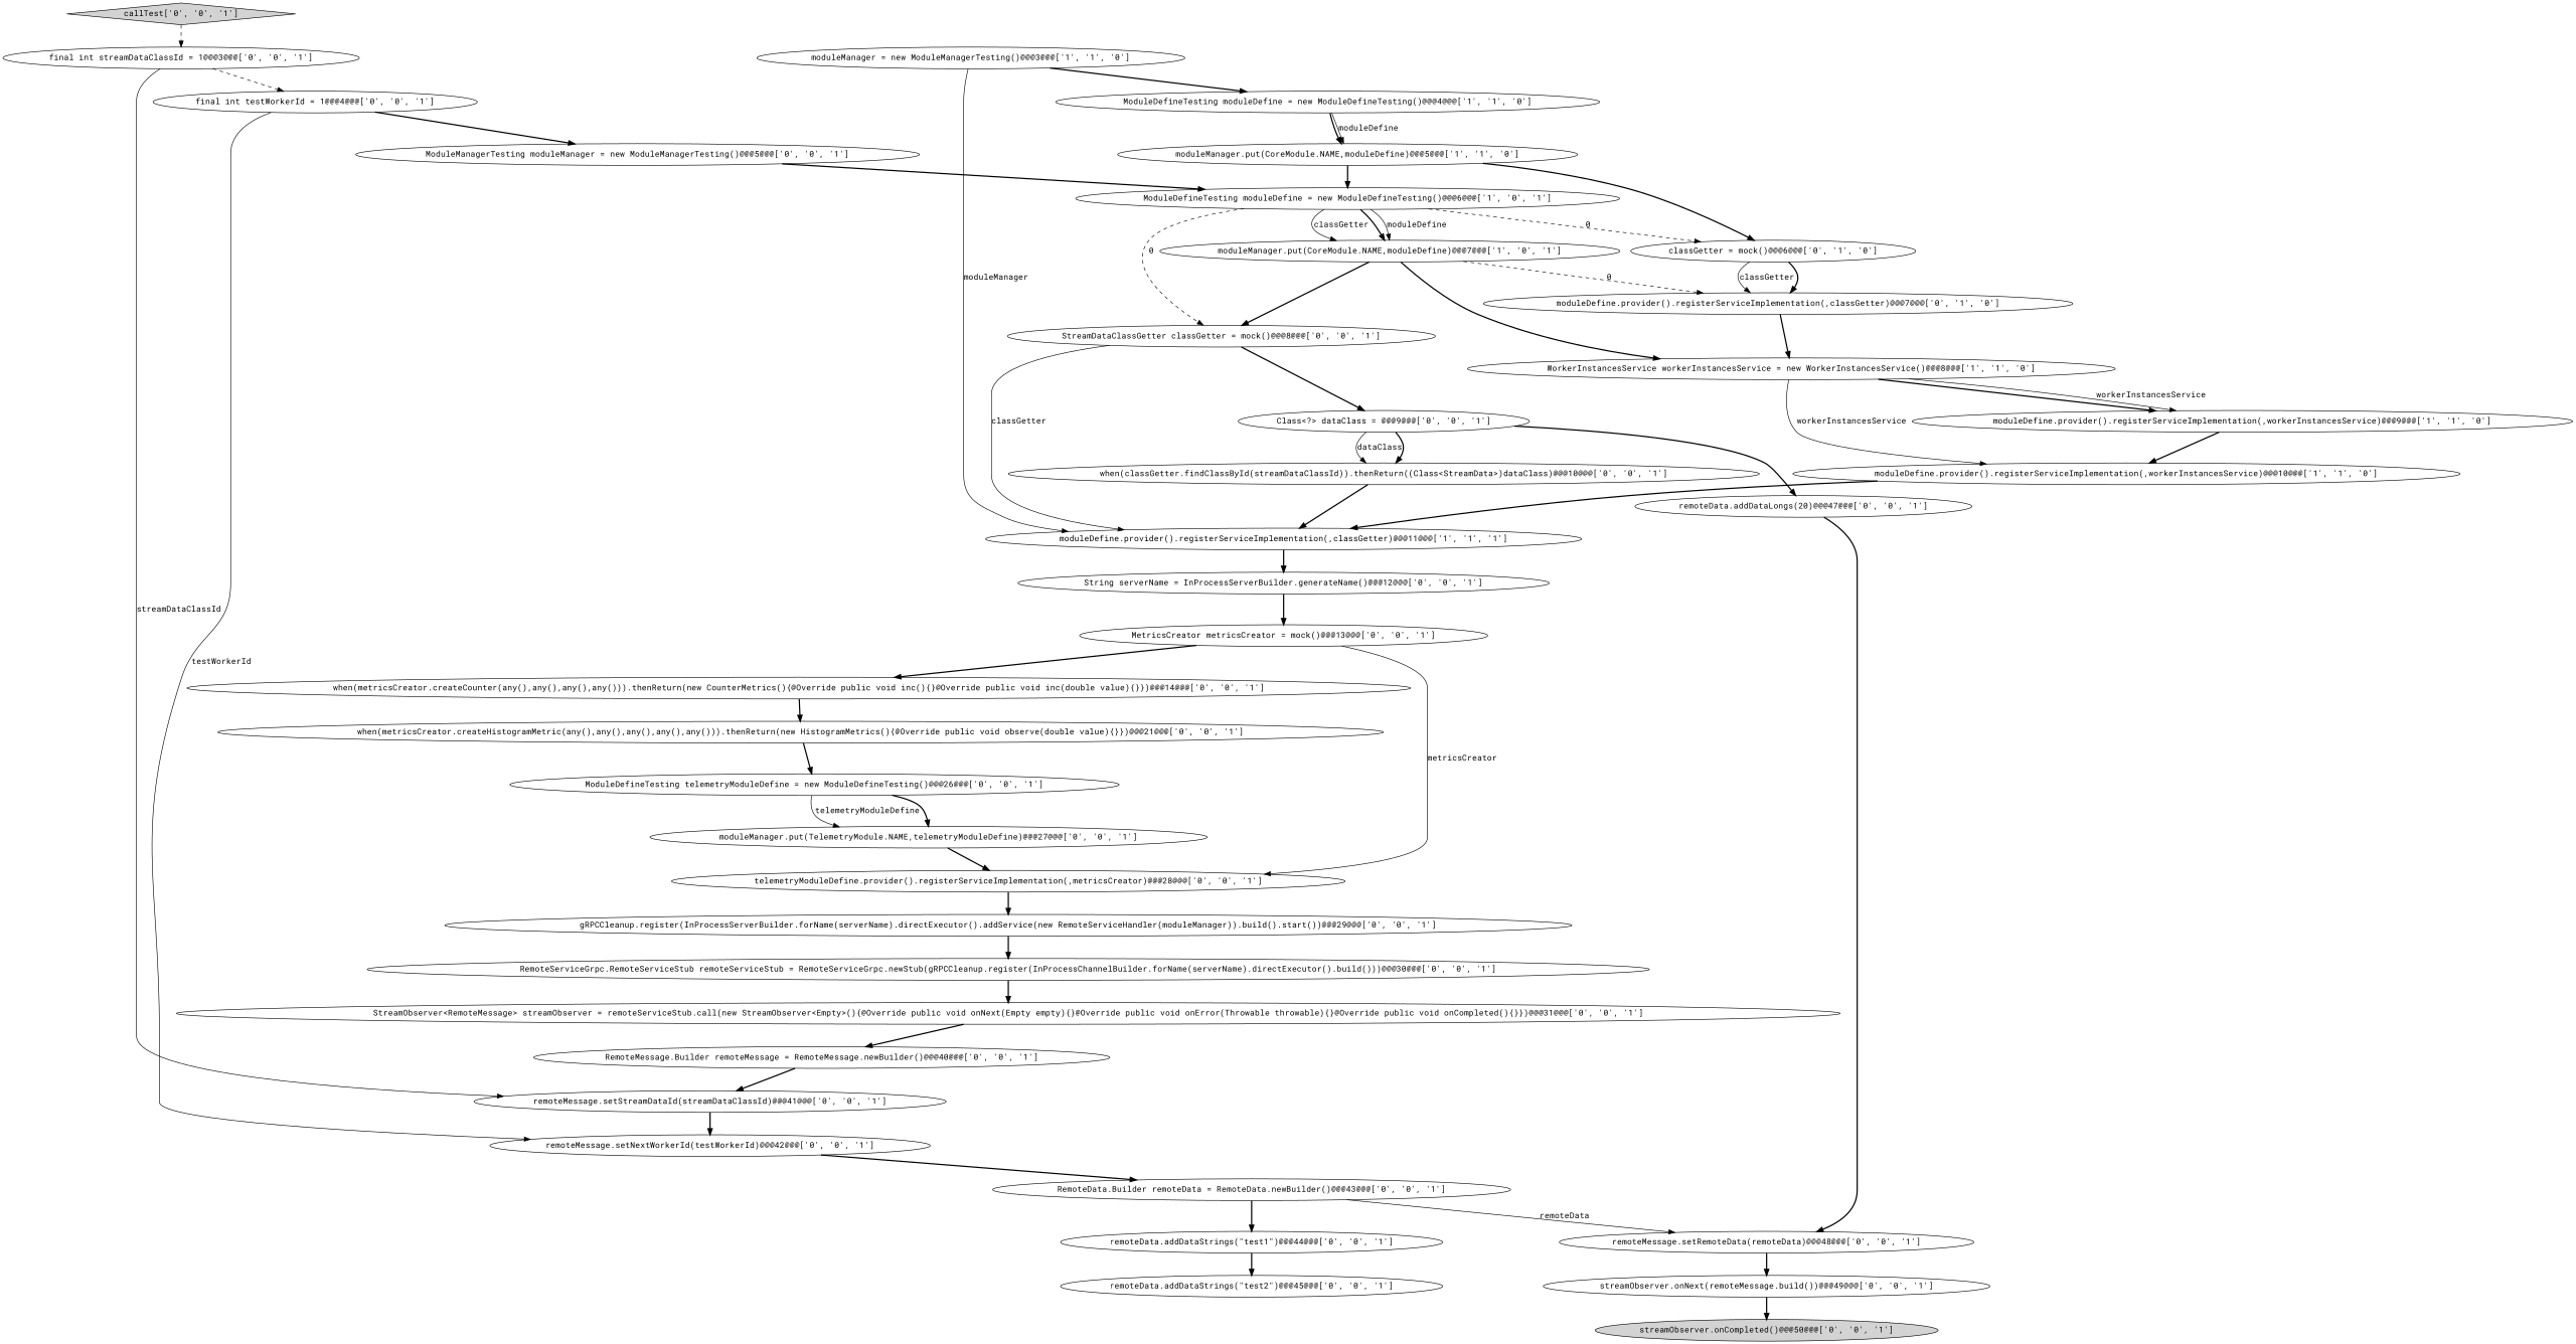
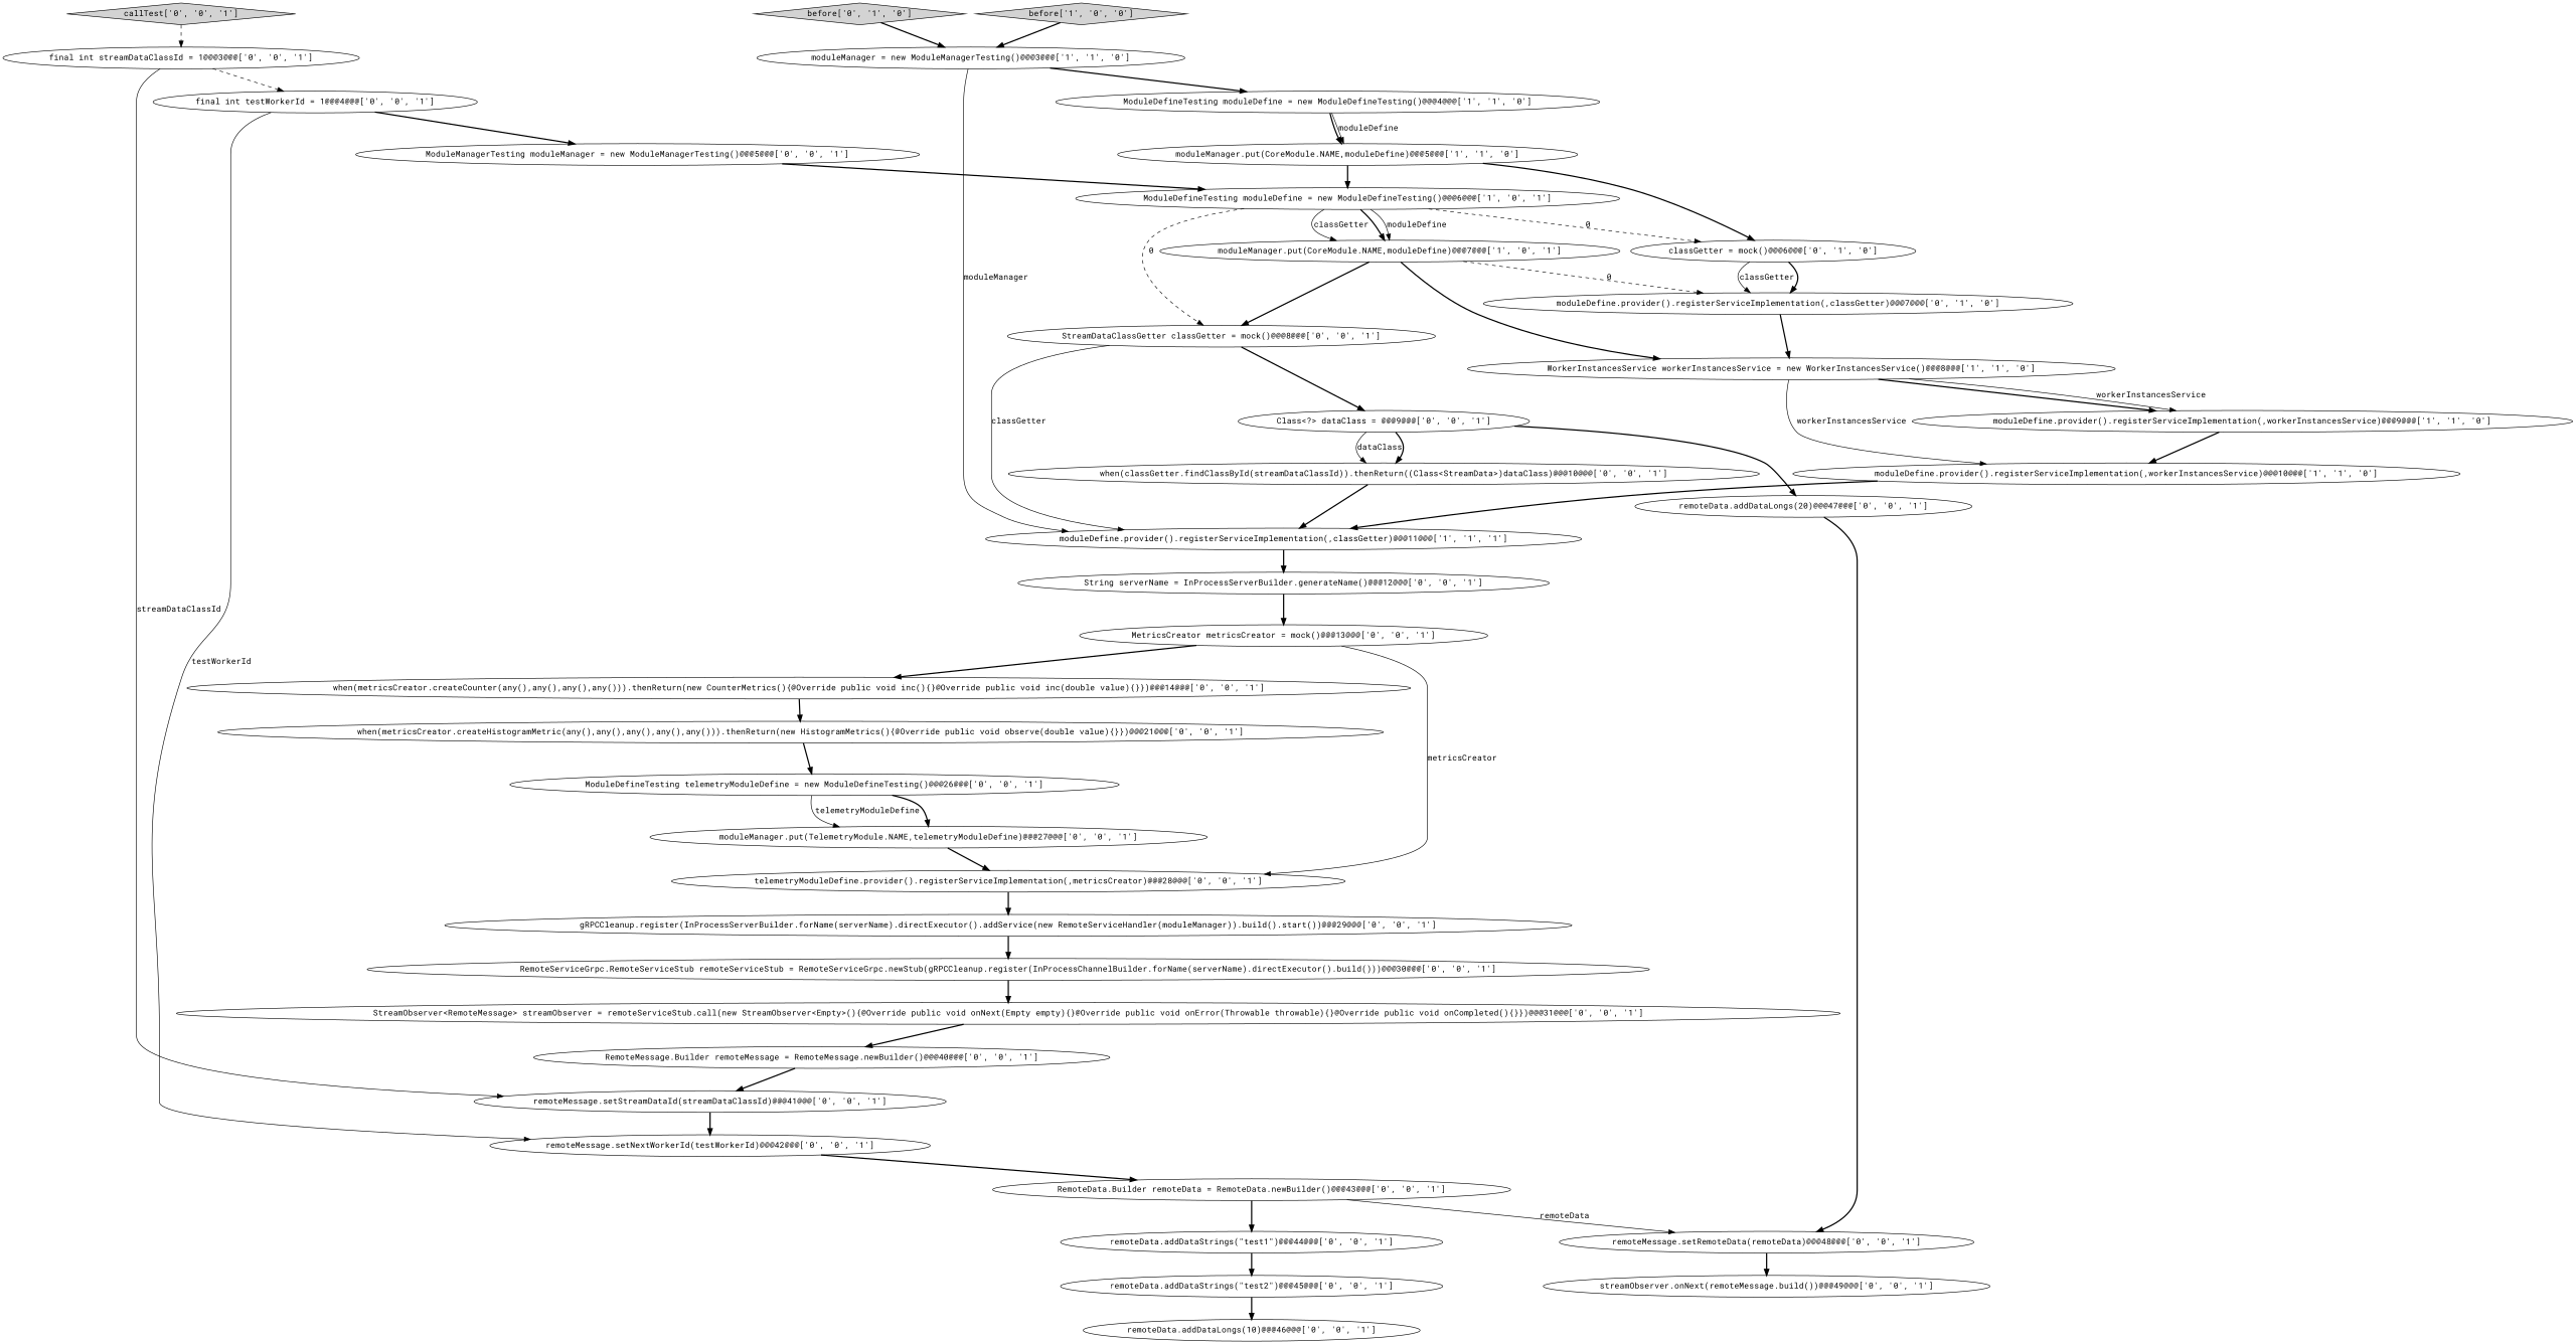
  digraph {
    fontname="Roboto Mono"
    node [fillcolor=white fontname="Roboto Mono" shape=ellipse style=filled]
    edge [fontname="Roboto Mono" style=bold]
    n1 [label="when(metricsCreator.createHistogramMetric(any(),any(),any(),any(),any())).thenReturn(new HistogramMetrics(){@Override public void observe(double value){}})@@@21@@@['0', '0', '1']"]
    n2 [label="ModuleDefineTesting telemetryModuleDefine = new ModuleDefineTesting()@@@26@@@['0', '0', '1']"]
    n3 [label="moduleManager.put(TelemetryModule.NAME,telemetryModuleDefine)@@@27@@@['0', '0', '1']"]
    n4 [label="moduleManager.put(CoreModule.NAME,moduleDefine)@@@7@@@['1', '0', '1']"]
    n5 [label="StreamDataClassGetter classGetter = mock()@@@8@@@['0', '0', '1']"]
    n6 [label="WorkerInstancesService workerInstancesService = new WorkerInstancesService()@@@8@@@['1', '1', '0']"]
    n7 [label="moduleDefine.provider().registerServiceImplementation(,classGetter)@@@7@@@['0', '1', '0']"]
    n8 [label="moduleDefine.provider().registerServiceImplementation(,classGetter)@@@11@@@['1', '1', '1']"]
    n9 [label="Class<?> dataClass = @@@9@@@['0', '0', '1']"]
    n10 [label="moduleDefine.provider().registerServiceImplementation(,workerInstancesService)@@@9@@@['1', '1', '0']"]
    n11 [label="moduleDefine.provider().registerServiceImplementation(,workerInstancesService)@@@10@@@['1', '1', '0']"]
    n12 [label="remoteMessage.setNextWorkerId(testWorkerId)@@@42@@@['0', '0', '1']"]
    n13 [label="RemoteData.Builder remoteData = RemoteData.newBuilder()@@@43@@@['0', '0', '1']"]
    n14 [label="remoteData.addDataStrings(\"test1\")@@@44@@@['0', '0', '1']"]
    n15 [label="remoteMessage.setRemoteData(remoteData)@@@48@@@['0', '0', '1']"]
    n16 [label="ModuleDefineTesting moduleDefine = new ModuleDefineTesting()@@@6@@@['1', '0', '1']"]
    n17 [label="classGetter = mock()@@@6@@@['0', '1', '0']"]
-   n18 [fillcolor=lightgray label="streamObserver.onCompleted()@@@50@@@['0', '0', '1']"]
    n19 [label="telemetryModuleDefine.provider().registerServiceImplementation(,metricsCreator)@@@28@@@['0', '0', '1']"]
    n20 [label="gRPCCleanup.register(InProcessServerBuilder.forName(serverName).directExecutor().addService(new RemoteServiceHandler(moduleManager)).build().start())@@@29@@@['0', '0', '1']"]
    n21 [label="String serverName = InProcessServerBuilder.generateName()@@@12@@@['0', '0', '1']"]
    n22 [label="MetricsCreator metricsCreator = mock()@@@13@@@['0', '0', '1']"]
    n23 [label="when(classGetter.findClassById(streamDataClassId)).thenReturn((Class<StreamData>)dataClass)@@@10@@@['0', '0', '1']"]
    n24 [label="remoteData.addDataLongs(20)@@@47@@@['0', '0', '1']"]
    n25 [label="when(metricsCreator.createCounter(any(),any(),any(),any())).thenReturn(new CounterMetrics(){@Override public void inc(){}@Override public void inc(double value){}})@@@14@@@['0', '0', '1']"]
    n26 [fillcolor=lightgray label="callTest['0', '0', '1']" shape=diamond]
    n27 [label="final int streamDataClassId = 1@@@3@@@['0', '0', '1']"]
    n28 [label="final int testWorkerId = 1@@@4@@@['0', '0', '1']"]
    n29 [label="remoteMessage.setStreamDataId(streamDataClassId)@@@41@@@['0', '0', '1']"]
    n30 [label="remoteData.addDataStrings(\"test2\")@@@45@@@['0', '0', '1']"]
    n31 [label="streamObserver.onNext(remoteMessage.build())@@@49@@@['0', '0', '1']"]
    n32 [label="ModuleManagerTesting moduleManager = new ModuleManagerTesting()@@@5@@@['0', '0', '1']"]
    n33 [label="RemoteServiceGrpc.RemoteServiceStub remoteServiceStub = RemoteServiceGrpc.newStub(gRPCCleanup.register(InProcessChannelBuilder.forName(serverName).directExecutor().build()))@@@30@@@['0', '0', '1']"]
    n34 [label="StreamObserver<RemoteMessage> streamObserver = remoteServiceStub.call(new StreamObserver<Empty>(){@Override public void onNext(Empty empty){}@Override public void onError(Throwable throwable){}@Override public void onCompleted(){}})@@@31@@@['0', '0', '1']"]
    n35 [label="RemoteMessage.Builder remoteMessage = RemoteMessage.newBuilder()@@@40@@@['0', '0', '1']"]
+   n36 [fillcolor=lightgray label="before['1', '0', '0']" shape=diamond]
    n37 [label="moduleManager = new ModuleManagerTesting()@@@3@@@['1', '1', '0']"]
    n38 [label="ModuleDefineTesting moduleDefine = new ModuleDefineTesting()@@@4@@@['1', '1', '0']"]
    n39 [label="moduleManager.put(CoreModule.NAME,moduleDefine)@@@5@@@['1', '1', '0']"]
+   n40 [label="remoteData.addDataLongs(10)@@@46@@@['0', '0', '1']"]
+   n41 [fillcolor=lightgray label="before['0', '1', '0']" shape=diamond]
    n1 -> n2
    n2 -> n3 [label=telemetryModuleDefine style=solid]
    n2 -> n3
    n3 -> n19
    n4 -> n5
    n4 -> n6
    n4 -> n7 [label=0 style=dashed]
    n5 -> n8 [label=classGetter style=solid]
    n5 -> n9
    n6 -> n10
    n6 -> n10 [label=workerInstancesService style=solid]
    n6 -> n11 [label=workerInstancesService style=solid]
    n7 -> n6
    n8 -> n21
    n9 -> n23 [label=dataClass style=solid]
    n9 -> n23
    n9 -> n24
    n10 -> n11
    n11 -> n8
    n12 -> n13
    n13 -> n14
    n13 -> n15 [label=remoteData style=solid]
    n14 -> n30
    n15 -> n31
    n16 -> n4
    n16 -> n4 [label=moduleDefine style=solid]
    n16 -> n4 [label=classGetter style=solid]
    n16 -> n5 [label=0 style=dashed]
    n16 -> n17 [label=0 style=dashed]
    n17 -> n7
    n17 -> n7 [label=classGetter style=solid]
    n19 -> n20
    n20 -> n33
    n21 -> n22
    n22 -> n19 [label=metricsCreator style=solid]
    n22 -> n25
    n23 -> n8
    n24 -> n15
    n25 -> n1
    n26 -> n27 [style=dashed]
    n27 -> n28 [style=dashed]
    n27 -> n29 [label=streamDataClassId style=solid]
    n28 -> n12 [label=testWorkerId style=solid]
    n28 -> n32
    n29 -> n12
-   n31 -> n18
+   n30 -> n40
    n32 -> n16
    n33 -> n34
    n34 -> n35
    n35 -> n29
+   n36 -> n37
    n37 -> n8 [label=moduleManager style=solid]
    n37 -> n38
    n38 -> n39
    n38 -> n39 [label=moduleDefine style=solid]
    n39 -> n16
    n39 -> n17
+   n41 -> n37
  }
